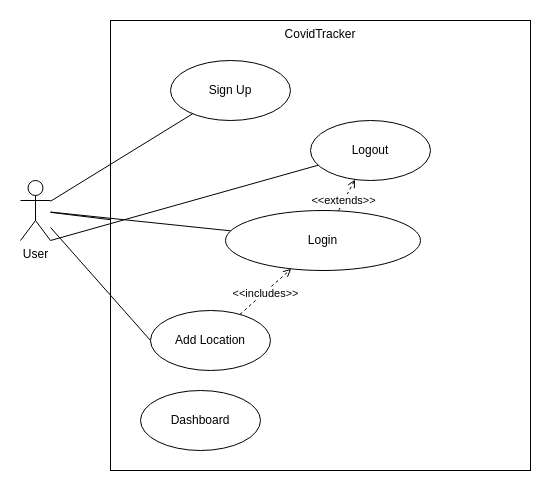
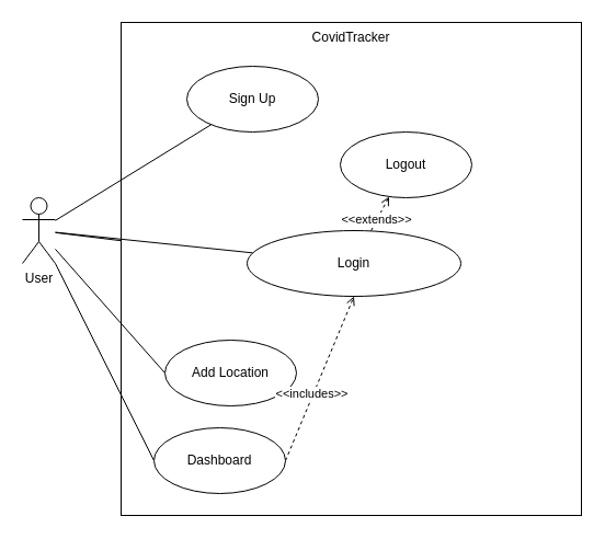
  <mxCell id="0" />
  <mxCell id="1" parent="0" />
  <mxCell id="2" value="CovidTracker" style="rounded=0;whiteSpace=wrap;html=1;fillColor=none;verticalAlign=top;" vertex="1" parent="1"><mxGeometry x="110" y="20" width="420" height="450" as="geometry" /></mxCell>
  <mxCell id="3" style="edgeStyle=none;rounded=0;orthogonalLoop=1;jettySize=auto;html=1;endArrow=none;endFill=0;" edge="1" parent="1" source="8" target="10"><mxGeometry relative="1" as="geometry" /></mxCell>
  <mxCell id="4" style="edgeStyle=none;rounded=0;orthogonalLoop=1;jettySize=auto;html=1;endArrow=none;endFill=0;" edge="1" parent="1" source="8" target="2"><mxGeometry relative="1" as="geometry" /></mxCell>
  <mxCell id="5" style="edgeStyle=none;rounded=0;orthogonalLoop=1;jettySize=auto;html=1;entryX=0;entryY=0.5;entryDx=0;entryDy=0;endArrow=none;endFill=0;" edge="1" parent="1" source="8" target="17"><mxGeometry relative="1" as="geometry"><mxPoint x="165" y="260" as="targetPoint" /></mxGeometry></mxCell>
- <mxCell id="6" style="rounded=0;orthogonalLoop=1;jettySize=auto;html=1;exitX=1;exitY=1;exitDx=0;exitDy=0;exitPerimeter=0;startArrow=none;startFill=0;endArrow=none;endFill=0;" edge="1" parent="1" source="8" target="11"><mxGeometry relative="1" as="geometry" /></mxCell>
+ <mxCell id="6" style="rounded=0;orthogonalLoop=1;jettySize=auto;html=1;exitX=1;exitY=1;exitDx=0;exitDy=0;exitPerimeter=0;entryX=0;entryY=0.5;entryDx=0;entryDy=0;startArrow=none;startFill=0;endArrow=none;endFill=0;" edge="1" parent="1" source="8" target="20"><mxGeometry relative="1" as="geometry" /></mxCell>
  <mxCell id="7" style="rounded=0;orthogonalLoop=1;jettySize=auto;html=1;endArrow=none;endFill=0;" edge="1" parent="1" source="8" target="14"><mxGeometry relative="1" as="geometry" /></mxCell>
  <mxCell id="8" value="User" style="shape=umlActor;verticalLabelPosition=bottom;verticalAlign=top;html=1;outlineConnect=0;" vertex="1" parent="1"><mxGeometry x="20" y="180" width="30" height="60" as="geometry" /></mxCell>
  <mxCell id="9" style="edgeStyle=orthogonalEdgeStyle;rounded=0;orthogonalLoop=1;jettySize=auto;html=1;entryX=0;entryY=0.5;entryDx=0;entryDy=0;strokeColor=none;" edge="1" parent="1" source="10"><mxGeometry relative="1" as="geometry"><mxPoint x="390" y="170" as="targetPoint" /></mxGeometry></mxCell>
  <mxCell id="10" value="Sign Up" style="ellipse;whiteSpace=wrap;html=1;" vertex="1" parent="1"><mxGeometry x="170" y="60" width="120" height="60" as="geometry" /></mxCell>
  <mxCell id="11" value="Logout" style="ellipse;whiteSpace=wrap;html=1;" vertex="1" parent="1"><mxGeometry x="310" y="120" width="120" height="60" as="geometry" /></mxCell>
  <mxCell id="12" style="rounded=0;orthogonalLoop=1;jettySize=auto;html=1;dashed=1;startArrow=open;startFill=0;endArrow=none;endFill=0;" edge="1" parent="1" source="11" target="14"><mxGeometry relative="1" as="geometry" /></mxCell>
  <mxCell id="13" value="&amp;lt;&amp;lt;extends&amp;gt;&amp;gt;" style="edgeLabel;html=1;align=center;verticalAlign=middle;resizable=0;points=[];" connectable="0" vertex="1" parent="12"><mxGeometry x="0.411" relative="1" as="geometry"><mxPoint y="-2" as="offset" /></mxGeometry></mxCell>
  <mxCell id="14" value="Login" style="ellipse;whiteSpace=wrap;html=1;" vertex="1" parent="1"><mxGeometry x="225" y="210" width="195" height="60" as="geometry" /></mxCell>
- <mxCell id="15" style="edgeStyle=none;rounded=0;orthogonalLoop=1;jettySize=auto;html=1;endArrow=open;endFill=0;dashed=1;" edge="1" parent="1" source="17" target="14"><mxGeometry relative="1" as="geometry" /></mxCell>
- <mxCell id="16" value="&amp;lt;&amp;lt;includes&amp;gt;&amp;gt;" style="edgeLabel;html=1;align=center;verticalAlign=middle;resizable=0;points=[];" connectable="0" vertex="1" parent="15"><mxGeometry x="0.238" relative="1" as="geometry"><mxPoint x="-6" y="7" as="offset" /></mxGeometry></mxCell>
  <mxCell id="17" value="Add Location" style="ellipse;whiteSpace=wrap;html=1;" vertex="1" parent="1"><mxGeometry x="150" y="310" width="120" height="60" as="geometry" /></mxCell>
+ <mxCell id="18" style="edgeStyle=none;rounded=0;orthogonalLoop=1;jettySize=auto;html=1;entryX=0.5;entryY=1;entryDx=0;entryDy=0;startArrow=none;startFill=0;endArrow=open;endFill=0;exitX=1;exitY=0.5;exitDx=0;exitDy=0;dashed=1;" edge="1" parent="1" source="20" target="14"><mxGeometry relative="1" as="geometry" /></mxCell>
+ <mxCell id="19" value="&amp;lt;&amp;lt;includes&amp;gt;&amp;gt;" style="edgeLabel;html=1;align=center;verticalAlign=middle;resizable=0;points=[];" connectable="0" vertex="1" parent="18"><mxGeometry x="-0.189" y="2" relative="1" as="geometry"><mxPoint as="offset" /></mxGeometry></mxCell>
  <mxCell id="20" value="Dashboard" style="ellipse;whiteSpace=wrap;html=1;" vertex="1" parent="1"><mxGeometry x="140" y="390" width="120" height="60" as="geometry" /></mxCell>
